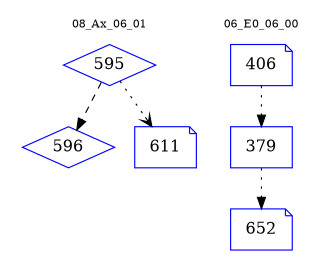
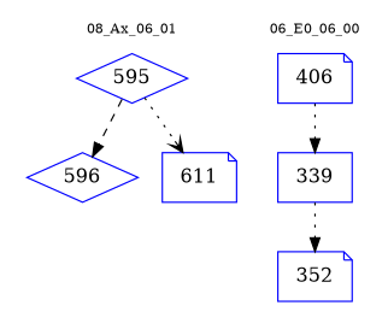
  digraph {
    node [color=blue shape=note]
    edge [arrowhead=normal color=black style=dotted]
    n1 [label=595 shape=diamond]
    n2 [label=596 shape=diamond]
    n3 [label=611]
-   n4 [label=379 shape=box]
-   n5 [label=652]
+   n4 [label=339 shape=box]
+   n5 [label=352]
    n6 [label=406]
    subgraph cluster_1 {
      color=white
      fontsize=10
      label="08_Ax_06_01"
      n1
      n2
      n3
    }
    subgraph cluster_2 {
      color=white
      fontsize=10
      label="06_E0_06_00"
      n4
      n5
      n6
    }
    n1 -> n2 [style=dashed]
    n1 -> n3 [arrowhead=vee]
    n4 -> n5
    n6 -> n4
  }
